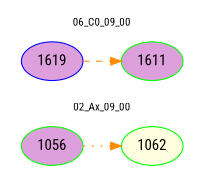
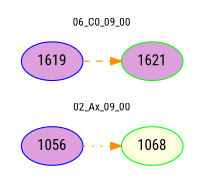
  digraph {
    fontname="Roboto Condensed"
    rankdir=LR
    node [color=blue fillcolor=plum fontname="Roboto Condensed" style=filled]
    edge [color=darkorange fontname="Roboto Condensed"]
-   n1 [color=green label=1056]
-   n2 [color=green fillcolor=lightyellow label=1062]
+   n1 [label=1056]
+   n2 [color=green fillcolor=lightyellow label=1068]
    n3 [label=1619]
-   n4 [color=green label=1611]
+   n4 [color=green label=1621]
    subgraph cluster_1 {
      color=white
      fontsize=10
      label="02_Ax_09_00"
      n1
      n2
    }
    subgraph cluster_2 {
      color=white
      fontsize=10
      label="06_C0_09_00"
      n3
      n4
    }
    n1 -> n2 [style=dotted]
    n3 -> n4 [style=dashed]
  }
